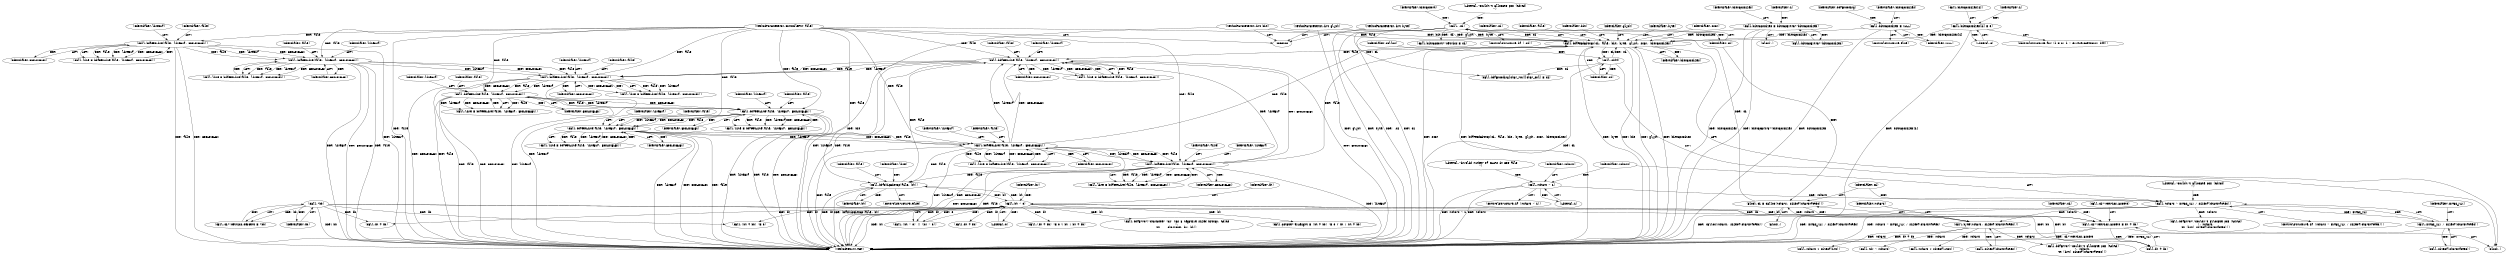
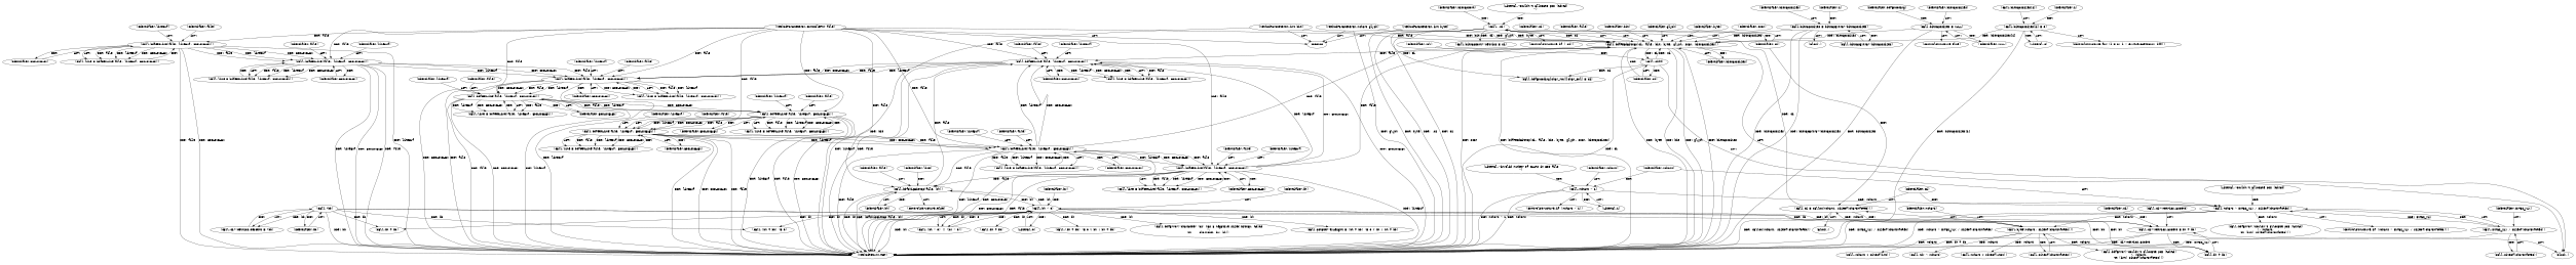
  digraph {
    fontname="DejaVu Sans Mono"
    node [fontname="DejaVu Sans Mono"]
    edge [fontname="DejaVu Sans Mono"]
    n1 [label="(Call,ci->metrics.ascent = bh + bb)"]
    n2 [label="(Block,)"]
    n3 [label="(MethodReturn,RET)"]
    n4 [label="(Call,bh + bb)"]
    n5 [label="(Call,bh < 0)"]
    n6 [label="(Call,bdfSkipBitmap(file, bh))"]
    n7 [label="(Call,(bh < 0) || (bw < 0))"]
    n8 [label="(Call,bh + bb)"]
    n9 [label="(Call,(bh + bb) <= 0)"]
    n10 [label="(Literal,0)"]
    n11 [label="(Call,(bh + bb) <= 0 ? bh : bh + bb)"]
    n12 [label="(Call,bdfError(\"character '%s' has a negative sized bitmap, %dx%d\n\",\n\t\t     charName, bw, bh))"]
    n13 [label="(Call,pState->exHeight = (bh + bb) <= 0 ? bh : bh + bb)"]
    n14 [label="(Call,bh + bb)"]
    n15 [label="(Call,bdfGetLine(file, lineBuf, BDFLINELEN))"]
    n16 [label="(Identifier,bh)"]
    n17 [label="(ControlStructure,else)"]
    n18 [label="(Call,bdfGetLine(file, lineBuf, BDFLINELEN))"]
    n19 [label="(Identifier,BDFLINELEN)"]
    n20 [label="(Call,line = bdfGetLine(file, lineBuf, BDFLINELEN))"]
    n21 [label="(Call,bdfGetLine(file, lineBuf, BDFLINELEN))"]
    n22 [label="(Call,bdfReadBitmap(ci, file, bit, byte, glyph, scan, bitmapsSizes))"]
    n23 [label="(Call,bdfGetLine(file, lineBuf, BDFLINELEN))"]
    n24 [label="(Identifier,BDFLINELEN)"]
    n25 [label="(Call,line = bdfGetLine(file, lineBuf, BDFLINELEN))"]
    n26 [label="(Call,ci++)"]
    n27 [label="(Identifier,bitmapsSizes)"]
    n28 [label="(Call,line = bdfGetLine(file, lineBuf, BDFLINELEN))"]
    n29 [label="(Identifier,BDFLINELEN)"]
    n30 [label="(Call,bdfGetLine(file, lineBuf, BDFLINELEN))"]
    n31 [label="(Call,line = bdfGetLine(file, lineBuf, BDFLINELEN))"]
    n32 [label="(Identifier,BDFLINELEN)"]
    n33 [label="(Call,bdfGetLine(file, lineBuf, BDFLINELEN))"]
    n34 [label="(Call,line = bdfGetLine(file, lineBuf, BDFLINELEN))"]
    n35 [label="(Identifier,BDFLINELEN)"]
    n36 [label="(Call,bdfGetLine(file, lineBuf, BDFLINELEN))"]
    n37 [label="(Call,line = bdfGetLine(file, lineBuf, BDFLINELEN))"]
    n38 [label="(Identifier,BDFLINELEN)"]
    n39 [label="(Identifier,BDFLINELEN)"]
    n40 [label="(Call,line = bdfGetLine(file, lineBuf, BDFLINELEN))"]
    n41 [label="(Identifier,ci)"]
    n42 [label="(Call,bdfEncoding[char_row][char_col] = ci)"]
    n43 [label="(Call,!ci)"]
    n44 [label="(Identifier,ci)"]
    n45 [label="(Call,bitmapFont->metrics = ci)"]
    n46 [label="(ControlStructure,if (!ci))"]
-   n47 [label="(Block,ci = calloc(nchars, sizeof(CharInfoRec)))"]
+   n47 [label="(Call,ci = calloc(nchars, sizeof(CharInfoRec)))"]
    n48 [label="(Call,byte(nchars, sizeof(CharInfoRec)))"]
    n49 [label="(Block,)"]
    n50 [label="(Call,bdfError(\"Couldn't allocate pCI (%d*%d)\n\", nchars,\n\t\t (int) sizeof(CharInfoRec)))"]
    n51 [label="(Call,nchars * sizeof(int))"]
    n52 [label="(Call,ndx < nchars)"]
    n53 [label="(Call,nchars * sizeof(Atom))"]
    n54 [label="(Call,sizeof(CharInfoRec))"]
    n55 [label="(Call,nchars > INT32_MAX / sizeof(CharInfoRec))"]
    n56 [label="(Call,INT32_MAX / sizeof(CharInfoRec))"]
    n57 [label="(Call,bdfError(\"Couldn't allocate pCI (%d*%d)\n\", nchars,\n\t\t (int) sizeof(CharInfoRec)))"]
    n58 [label="(ControlStructure,if (nchars > INT32_MAX / sizeof(CharInfoRec)))"]
    n59 [label="(Call,sizeof(CharInfoRec))"]
    n60 [label="(Call,nchars < 1)"]
    n61 [label="(Literal,1)"]
    n62 [label="(ControlStructure,if (nchars < 1))"]
    n63 [label="(MethodParameterIn,FontFilePtr file)"]
    n64 [label="(Call,bdfGetLine(file, lineBuf, BDFLINELEN))"]
    n65 [label="(Call,bdfGetLine(file, lineBuf, BDFLINELEN))"]
    1000115
    n67 [label="(Identifier,BDFLINELEN)"]
    n68 [label="(Call,line = bdfGetLine(file, lineBuf, BDFLINELEN))"]
    n69 [label="(Identifier,BDFLINELEN)"]
    n70 [label="(Call,line = bdfGetLine(file, lineBuf, BDFLINELEN))"]
    n71 [label="(MethodParameterIn,int bit)"]
    n72 [label="(MethodParameterIn,int byte)"]
-   n73 [label="(MethodParameterIn,int glyph)"]
+   n73 [label="(MethodParameterIn,nchars glyph)"]
    n74 [label="(Call,bitmapsSizes = bitmapExtra->bitmapsSizes)"]
    n75 [label="(Block,)"]
    n76 [label="(Call,bitmapExtra->bitmapsSizes)"]
    n77 [label="(Call,bitmapsSizes = NULL)"]
    n78 [label="(Identifier,NULL)"]
    n79 [label="(ControlStructure,else)"]
    n80 [label="(Call,bitmapsSizes[i] = 0)"]
    n81 [label="(Literal,0)"]
    n82 [label="(ControlStructure,for (i = 0; i < GLYPHPADOPTIONS; i++))"]
    n83 [label="(Call,-bb)"]
    n84 [label="(Call,ci->metrics.descent = -bb)"]
    n85 [label="(Identifier,bb)"]
    n86 [label="(Identifier,line)"]
    n87 [label="(Identifier,lineBuf)"]
    n88 [label="(Identifier,bit)"]
    n89 [label="(Identifier,file)"]
    n90 [label="(Identifier,bdfEncoding)"]
    n91 [label="(Identifier,glyph)"]
    n92 [label="(Identifier,lineBuf)"]
    n93 [label="(Identifier,lineBuf)"]
    n94 [label="(Identifier,byte)"]
    n95 [label="(Identifier,lineBuf)"]
    n96 [label="(Identifier,lineBuf)"]
    n97 [label="(Identifier,lineBuf)"]
    n98 [label="(Identifier,file)"]
    n99 [label="(Identifier,bitmapsSizes)"]
    n100 [label="(Identifier,i)"]
    n101 [label="(Call,bitmapsSizes[i])"]
-   n102 [label="(Identifier,calloc)"]
+   n102 [label="(Identifier,ndx)"]
    n103 [label="(Identifier,ci)"]
    n104 [label="(Identifier,bitmapsSizes)"]
    n105 [label="(Identifier,lineBuf)"]
    n106 [label="(Literal,\"Couldn't allocate pCI (%d*%d)\n\")"]
    n107 [label="(Identifier,scan)"]
    n108 [label="(Identifier,file)"]
    n109 [label="(Identifier,file)"]
    n110 [label="(Identifier,file)"]
    n111 [label="(Identifier,bitmapFont)"]
    n112 [label="(Identifier,ci)"]
    n113 [label="(Identifier,bh)"]
    n114 [label="(Identifier,nchars)"]
    n115 [label="(Identifier,file)"]
    n116 [label="(Literal,\"invalid number of CHARS in BDF file\n\")"]
    n117 [label="(Identifier,file)"]
    n118 [label="(Identifier,file)"]
    n119 [label="(Identifier,i)"]
    n120 [label="(Identifier,nchars)"]
    n121 [label="(Identifier,lineBuf)"]
    n122 [label="(Identifier,ci)"]
    n123 [label="(Identifier,file)"]
    n124 [label="(Identifier,file)"]
    n125 [label="(Identifier,INT32_MAX)"]
    n126 [label="(Identifier,nchars)"]
    n127 [label="(Identifier,file)"]
    n128 [label="(Call,ci->metrics.ascent)"]
    n129 [label="(Literal,\"Couldn't allocate pCI (%d*%d)\n\")"]
    n130 [label="(Identifier,bw)"]
    n131 [label="(Identifier,lineBuf)"]
    n1 -> n2 [label="AST: "]
    n1 -> n3 [label="DDG: bh + bb"]
    n1 -> n3 [label="DDG: ci->metrics.ascent"]
    n1 -> n4 [label="CFG: "]
    n4 -> n1 [label="AST: "]
    n5 -> n1 [label="DDG: bh"]
    n5 -> n3 [label="DDG: bh"]
    n5 -> n4 [label="DDG: bh"]
    n5 -> n6 [label="DDG: bh"]
    n5 -> n7 [label="AST: "]
    n5 -> n7 [label="DDG: bh"]
    n5 -> n7 [label="DDG: 0"]
    n5 -> n8 [label="DDG: bh"]
    n5 -> n9 [label="DDG: bh"]
    n5 -> n10 [label="CFG: "]
    n5 -> n11 [label="DDG: bh"]
    n5 -> n12 [label="DDG: bh"]
    n5 -> n13 [label="DDG: bh"]
    n5 -> n14 [label="DDG: bh"]
    n6 -> n3 [label="DDG: bdfSkipBitmap(file, bh)"]
    n6 -> n3 [label="DDG: bh"]
    n6 -> n5 [label="DDG: bh"]
    n6 -> n15 [label="DDG: file"]
    n6 -> n16 [label="CFG: "]
    n6 -> n17 [label="AST: "]
    n7 -> n5 [label="CFG: "]
    n10 -> n5 [label="AST: "]
    n15 -> n3 [label="DDG: lineBuf"]
    n15 -> n3 [label="DDG: file"]
    n15 -> n3 [label="DDG: BDFLINELEN"]
    n15 -> n18 [label="DDG: file"]
    n15 -> n18 [label="DDG: lineBuf"]
    n15 -> n18 [label="DDG: BDFLINELEN"]
    n15 -> n19 [label="CFG: "]
    n15 -> n20 [label="AST: "]
    n15 -> n20 [label="DDG: file"]
    n15 -> n20 [label="DDG: lineBuf"]
    n15 -> n20 [label="DDG: BDFLINELEN"]
    n16 -> n6 [label="AST: "]
    n18 -> n3 [label="DDG: BDFLINELEN"]
    n18 -> n3 [label="DDG: file"]
    n18 -> n3 [label="DDG: lineBuf"]
    n18 -> n36 [label="DDG: file"]
    n18 -> n36 [label="DDG: lineBuf"]
    n18 -> n36 [label="DDG: BDFLINELEN"]
    n18 -> n39 [label="CFG: "]
    n18 -> n40 [label="AST: "]
    n18 -> n40 [label="DDG: file"]
    n18 -> n40 [label="DDG: lineBuf"]
    n18 -> n40 [label="DDG: BDFLINELEN"]
    n19 -> n15 [label="AST: "]
    n20 -> n15 [label="CFG: "]
    n21 -> n3 [label="DDG: file"]
    n21 -> n3 [label="DDG: lineBuf"]
    n21 -> n3 [label="DDG: BDFLINELEN"]
    n21 -> n6 [label="DDG: file"]
    n21 -> n15 [label="DDG: lineBuf"]
    n21 -> n15 [label="DDG: BDFLINELEN"]
    n21 -> n22 [label="DDG: file"]
    n21 -> n23 [label="DDG: file"]
    n21 -> n23 [label="DDG: lineBuf"]
    n21 -> n23 [label="DDG: BDFLINELEN"]
    n21 -> n24 [label="CFG: "]
    n21 -> n25 [label="AST: "]
    n21 -> n25 [label="DDG: file"]
    n21 -> n25 [label="DDG: lineBuf"]
    n21 -> n25 [label="DDG: BDFLINELEN"]
    n22 -> n2 [label="AST: "]
    n22 -> n3 [label="DDG: byte"]
    n22 -> n3 [label="DDG: bit"]
    n22 -> n3 [label="DDG: glyph"]
    n22 -> n3 [label="DDG: bitmapsSizes"]
    n22 -> n3 [label="DDG: scan"]
    n22 -> n3 [label="DDG: bdfReadBitmap(ci, file, bit, byte, glyph, scan, bitmapsSizes)"]
    n22 -> n15 [label="DDG: file"]
    n22 -> n26 [label="DDG: ci"]
    n22 -> n27 [label="CFG: "]
    n23 -> n3 [label="DDG: BDFLINELEN"]
    n23 -> n3 [label="DDG: file"]
    n23 -> n3 [label="DDG: lineBuf"]
    n23 -> n6 [label="DDG: file"]
    n23 -> n15 [label="DDG: lineBuf"]
    n23 -> n15 [label="DDG: BDFLINELEN"]
    n23 -> n22 [label="DDG: file"]
    n23 -> n28 [label="AST: "]
    n23 -> n28 [label="DDG: file"]
    n23 -> n28 [label="DDG: lineBuf"]
    n23 -> n28 [label="DDG: BDFLINELEN"]
    n23 -> n29 [label="CFG: "]
    n24 -> n21 [label="AST: "]
    n25 -> n21 [label="CFG: "]
    n26 -> n2 [label="AST: "]
    n26 -> n3 [label="DDG: ci"]
    n26 -> n22 [label="DDG: ci"]
    n26 -> n41 [label="CFG: "]
    n26 -> n42 [label="DDG: ci"]
    n27 -> n22 [label="AST: "]
    n28 -> n23 [label="CFG: "]
    n29 -> n23 [label="AST: "]
    n30 -> n3 [label="DDG: lineBuf"]
    n30 -> n3 [label="DDG: BDFLINELEN"]
    n30 -> n3 [label="DDG: file"]
    n30 -> n21 [label="DDG: file"]
    n30 -> n21 [label="DDG: lineBuf"]
    n30 -> n21 [label="DDG: BDFLINELEN"]
    n30 -> n31 [label="AST: "]
    n30 -> n31 [label="DDG: file"]
    n30 -> n31 [label="DDG: lineBuf"]
    n30 -> n31 [label="DDG: BDFLINELEN"]
    n30 -> n32 [label="CFG: "]
    n31 -> n30 [label="CFG: "]
    n32 -> n30 [label="AST: "]
    n33 -> n3 [label="DDG: lineBuf"]
    n33 -> n3 [label="DDG: file"]
    n33 -> n3 [label="DDG: BDFLINELEN"]
    n33 -> n30 [label="DDG: file"]
    n33 -> n30 [label="DDG: lineBuf"]
    n33 -> n30 [label="DDG: BDFLINELEN"]
    n33 -> n34 [label="AST: "]
    n33 -> n34 [label="DDG: file"]
    n33 -> n34 [label="DDG: lineBuf"]
    n33 -> n34 [label="DDG: BDFLINELEN"]
    n33 -> n35 [label="CFG: "]
    n34 -> n33 [label="CFG: "]
    n35 -> n33 [label="AST: "]
    n36 -> n3 [label="DDG: BDFLINELEN"]
    n36 -> n3 [label="DDG: file"]
    n36 -> n3 [label="DDG: lineBuf"]
    n36 -> n33 [label="DDG: file"]
    n36 -> n33 [label="DDG: lineBuf"]
    n36 -> n33 [label="DDG: BDFLINELEN"]
    n36 -> n37 [label="AST: "]
    n36 -> n37 [label="DDG: file"]
    n36 -> n37 [label="DDG: lineBuf"]
    n36 -> n37 [label="DDG: BDFLINELEN"]
    n36 -> n38 [label="CFG: "]
    n37 -> n36 [label="CFG: "]
    n38 -> n36 [label="AST: "]
    n39 -> n18 [label="AST: "]
    n40 -> n18 [label="CFG: "]
    n41 -> n22 [label="CFG: "]
    n41 -> n26 [label="AST: "]
    n43 -> n3 [label="DDG: ci"]
    n43 -> n3 [label="DDG: !ci"]
    n43 -> n22 [label="DDG: ci"]
    n43 -> n42 [label="DDG: ci"]
    n43 -> n44 [label="CFG: "]
    n43 -> n45 [label="DDG: ci"]
    n43 -> n46 [label="AST: "]
    n44 -> n43 [label="AST: "]
    n44 -> n47 [label="CFG: "]
    n47 -> n3 [label="DDG: calloc(nchars, sizeof(CharInfoRec))"]
    n47 -> n43 [label="DDG: ci"]
    n47 -> n48 [label="CFG: "]
    n47 -> n49 [label="AST: "]
    n48 -> n47 [label="AST: "]
    n48 -> n47 [label="DDG: nchars"]
    n48 -> n50 [label="DDG: nchars"]
    n48 -> n51 [label="DDG: nchars"]
    n48 -> n52 [label="DDG: nchars"]
    n48 -> n53 [label="DDG: nchars"]
    n48 -> n54 [label="CFG: "]
    n54 -> n48 [label="AST: "]
    n55 -> n3 [label="DDG: nchars > INT32_MAX / sizeof(CharInfoRec)"]
    n55 -> n3 [label="DDG: INT32_MAX / sizeof(CharInfoRec)"]
    n55 -> n48 [label="DDG: nchars"]
    n55 -> n56 [label="CFG: "]
    n55 -> n57 [label="DDG: nchars"]
    n55 -> n58 [label="AST: "]
    n56 -> n3 [label="DDG: INT32_MAX"]
    n56 -> n55 [label="AST: "]
    n56 -> n55 [label="DDG: INT32_MAX"]
    n56 -> n59 [label="CFG: "]
    n59 -> n56 [label="AST: "]
    n60 -> n3 [label="DDG: nchars < 1"]
    n60 -> n3 [label="DDG: nchars"]
    n60 -> n55 [label="DDG: nchars"]
    n60 -> n61 [label="CFG: "]
    n60 -> n62 [label="AST: "]
    n61 -> n60 [label="AST: "]
-   n63 -> n3 [label="DDG: file"]
    n63 -> n6 [label="DDG: file"]
    n63 -> n15 [label="DDG: file"]
    n63 -> n18 [label="DDG: file"]
    n63 -> n21 [label="DDG: file"]
    n63 -> n22 [label="DDG: file"]
    n63 -> n23 [label="DDG: file"]
    n63 -> n30 [label="DDG: file"]
    n63 -> n33 [label="DDG: file"]
    n63 -> n36 [label="DDG: file"]
    n63 -> n64 [label="DDG: file"]
    n63 -> n65 [label="DDG: file"]
    n63 -> 1000115 [label="AST: "]
    n64 -> n3 [label="DDG: BDFLINELEN"]
    n64 -> n3 [label="DDG: file"]
    n64 -> n3 [label="DDG: lineBuf"]
    n64 -> n18 [label="DDG: file"]
    n64 -> n18 [label="DDG: lineBuf"]
    n64 -> n18 [label="DDG: BDFLINELEN"]
    n64 -> n67 [label="CFG: "]
    n64 -> n68 [label="AST: "]
    n64 -> n68 [label="DDG: file"]
    n64 -> n68 [label="DDG: lineBuf"]
    n64 -> n68 [label="DDG: BDFLINELEN"]
    n65 -> n3 [label="DDG: file"]
    n65 -> n3 [label="DDG: BDFLINELEN"]
    n65 -> n3 [label="DDG: lineBuf"]
    n65 -> n64 [label="DDG: file"]
    n65 -> n64 [label="DDG: lineBuf"]
    n65 -> n64 [label="DDG: BDFLINELEN"]
    n65 -> n69 [label="CFG: "]
    n65 -> n70 [label="AST: "]
    n65 -> n70 [label="DDG: file"]
    n65 -> n70 [label="DDG: lineBuf"]
    n65 -> n70 [label="DDG: BDFLINELEN"]
    n67 -> n64 [label="AST: "]
    n68 -> n64 [label="CFG: "]
    n69 -> n65 [label="AST: "]
    n70 -> n65 [label="CFG: "]
    n71 -> n3 [label="DDG: bit"]
    n71 -> n22 [label="DDG: bit"]
    n71 -> 1000115 [label="AST: "]
    n72 -> n3 [label="DDG: byte"]
    n72 -> n22 [label="DDG: byte"]
    n72 -> 1000115 [label="AST: "]
    n73 -> n3 [label="DDG: glyph"]
    n73 -> n22 [label="DDG: glyph"]
    n73 -> 1000115 [label="AST: "]
    n74 -> n3 [label="DDG: bitmapsSizes"]
    n74 -> n3 [label="DDG: bitmapExtra->bitmapsSizes"]
    n74 -> n22 [label="DDG: bitmapsSizes"]
    n74 -> n75 [label="AST: "]
    n74 -> n76 [label="CFG: "]
    n76 -> n74 [label="AST: "]
    n77 -> n3 [label="DDG: bitmapsSizes"]
    n77 -> n22 [label="DDG: bitmapsSizes"]
    n77 -> n78 [label="CFG: "]
    n77 -> n79 [label="AST: "]
    n78 -> n77 [label="AST: "]
    n80 -> n3 [label="DDG: bitmapsSizes[i]"]
    n80 -> n22 [label="DDG: bitmapsSizes[i]"]
    n80 -> n81 [label="CFG: "]
    n80 -> n82 [label="AST: "]
    n81 -> n80 [label="AST: "]
    n83 -> n1 [label="DDG: bb"]
    n83 -> n3 [label="DDG: bb"]
    n83 -> n4 [label="DDG: bb"]
    n83 -> n9 [label="DDG: bb"]
    n83 -> n14 [label="DDG: bb"]
    n83 -> n84 [label="AST: "]
    n83 -> n84 [label="DDG: bb"]
    n83 -> n85 [label="CFG: "]
    n84 -> n83 [label="CFG: "]
    n85 -> n83 [label="AST: "]
    n86 -> n6 [label="CFG: "]
    n87 -> n33 [label="AST: "]
    n88 -> n22 [label="AST: "]
    n89 -> n23 [label="AST: "]
    n90 -> n77 [label="CFG: "]
    n91 -> n22 [label="AST: "]
    n92 -> n30 [label="AST: "]
    n93 -> n64 [label="AST: "]
    n94 -> n22 [label="AST: "]
    n95 -> n23 [label="AST: "]
    n96 -> n18 [label="AST: "]
    n97 -> n36 [label="AST: "]
    n98 -> n36 [label="AST: "]
    n99 -> n74 [label="AST: "]
    n100 -> n74 [label="CFG: "]
    n101 -> n80 [label="AST: "]
    n102 -> n26 [label="CFG: "]
    n103 -> n1 [label="CFG: "]
    n104 -> n77 [label="AST: "]
    n105 -> n21 [label="AST: "]
    n106 -> n55 [label="CFG: "]
    n107 -> n22 [label="AST: "]
    n108 -> n6 [label="AST: "]
    n109 -> n30 [label="AST: "]
    n110 -> n15 [label="AST: "]
    n111 -> n43 [label="CFG: "]
    n112 -> n22 [label="AST: "]
    n113 -> n5 [label="AST: "]
    n114 -> n60 [label="AST: "]
    n115 -> n22 [label="AST: "]
    n116 -> n60 [label="CFG: "]
    n117 -> n33 [label="AST: "]
    n118 -> n64 [label="AST: "]
    n119 -> n80 [label="CFG: "]
    n120 -> n48 [label="AST: "]
    n121 -> n65 [label="AST: "]
    n122 -> n47 [label="AST: "]
    n122 -> n55 [label="CFG: "]
    n123 -> n65 [label="AST: "]
    n124 -> n18 [label="AST: "]
    n125 -> n56 [label="AST: "]
    n126 -> n55 [label="AST: "]
    n126 -> n60 [label="CFG: "]
    n127 -> n21 [label="AST: "]
    n128 -> n1 [label="AST: "]
    n129 -> n43 [label="CFG: "]
    n130 -> n5 [label="CFG: "]
    n131 -> n15 [label="AST: "]
  }
